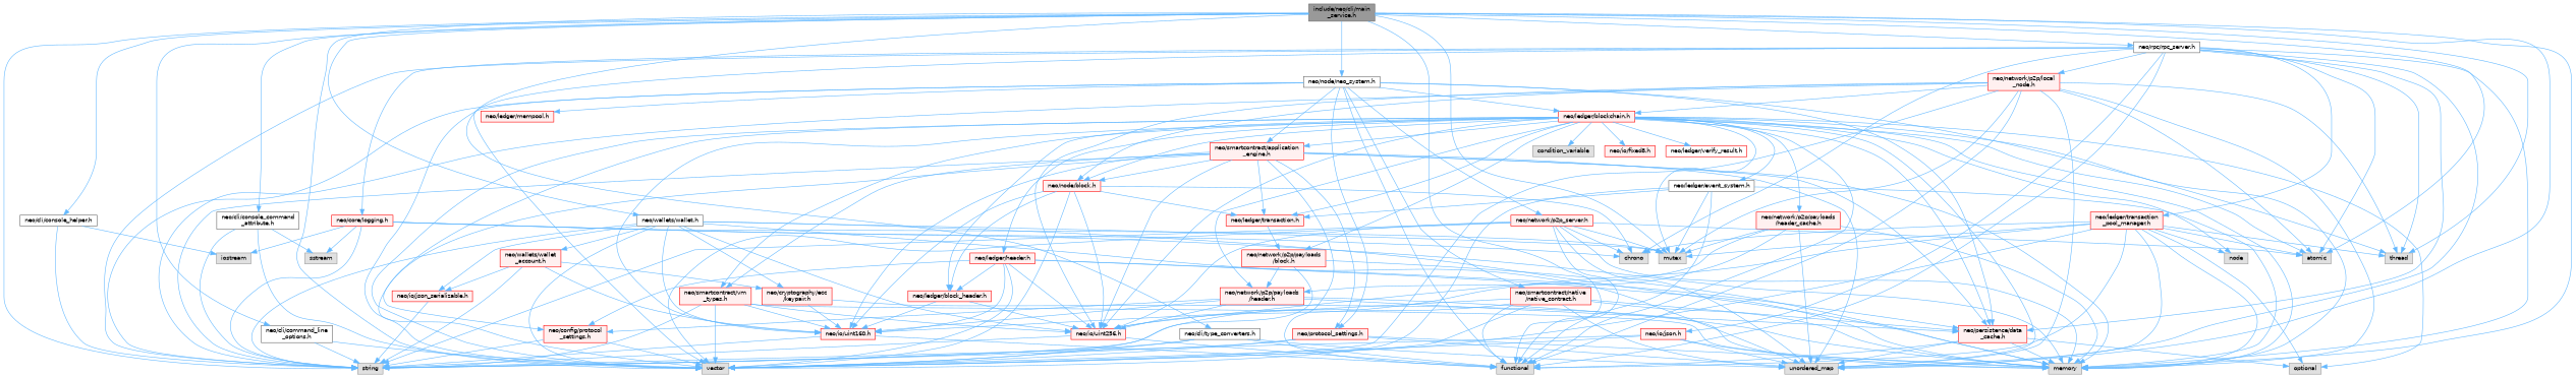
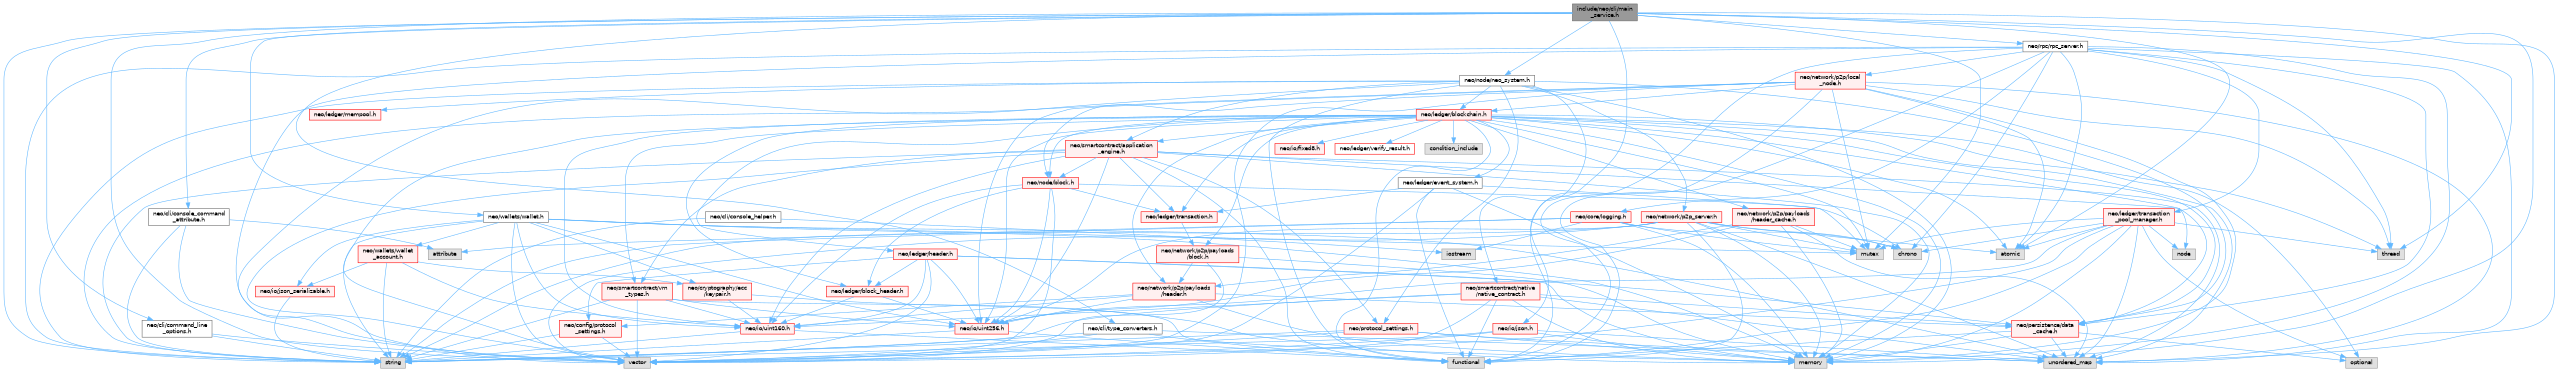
  digraph {
    node [color=red fillcolor="#FFF0F0" fontname=Helvetica fontsize=10 shape=box style=filled]
    edge [color=steelblue1 fontname=Helvetica fontsize=10 labelfontname=Helvetica labelfontsize=10 style=solid]
    n1 [color=gray40 fillcolor=grey60 fontcolor=black height=0.2 label="include/neo/cli/main\l_service.h" width=0.4]
    n2 [color=grey40 fillcolor=white height=0.2 label="neo/cli/command_line\l_options.h" width=0.4]
    n3 [color=grey60 fillcolor="#E0E0E0" height=0.2 label=string width=0.4]
    n4 [color=grey60 fillcolor="#E0E0E0" height=0.2 label=vector width=0.4]
    n5 [color=grey40 fillcolor=white height=0.2 label="neo/cli/console_command\l_attribute.h" width=0.4]
    n6 [color=grey40 fillcolor=white height=0.2 label="neo/cli/console_helper.h" width=0.4]
    n7 [color=grey40 fillcolor=white height=0.2 label="neo/cli/type_converters.h" width=0.4]
    n8 [color=grey60 fillcolor="#E0E0E0" height=0.2 label=functional width=0.4]
    n9 [color=grey60 fillcolor="#E0E0E0" height=0.2 label=unordered_map width=0.4]
    n10 [color=grey40 fillcolor=white height=0.2 label="neo/node/neo_system.h" width=0.4]
    n11 [color=grey60 fillcolor="#E0E0E0" height=0.2 label=memory width=0.4]
    n12 [color=grey60 fillcolor="#E0E0E0" height=0.2 label=mutex width=0.4]
    n13 [color=grey60 fillcolor="#E0E0E0" height=0.2 label=atomic width=0.4]
    n14 [color=grey60 fillcolor="#E0E0E0" height=0.2 label=thread width=0.4]
    n15 [color=grey40 fillcolor=white height=0.2 label="neo/rpc/rpc_server.h" width=0.4]
    n16 [color=grey40 fillcolor=white height=0.2 label="neo/wallets/wallet.h" width=0.4]
-   n17 [color=grey60 fillcolor="#E0E0E0" height=0.2 label=sstream width=0.4]
+   n17 [color=grey60 fillcolor="#E0E0E0" height=0.2 label=attribute width=0.4]
    n18 [color=grey60 fillcolor="#E0E0E0" height=0.2 label=iostream width=0.4]
    n19 [height=0.2 label="neo/ledger/blockchain.h" width=0.4]
    n20 [height=0.2 label="neo/persistence/data\l_cache.h" width=0.4]
    n21 [height=0.2 label="neo/smartcontract/application\l_engine.h" width=0.4]
    n22 [height=0.2 label="neo/protocol_settings.h" width=0.4]
    n23 [height=0.2 label="neo/ledger/mempool.h" width=0.4]
    n24 [height=0.2 label="neo/network/p2p_server.h" width=0.4]
    n25 [height=0.2 label="neo/smartcontract/native\l/native_contract.h" width=0.4]
    n26 [color=grey60 fillcolor="#E0E0E0" height=0.2 label=chrono width=0.4]
    n27 [height=0.2 label="neo/core/logging.h" width=0.4]
    n28 [height=0.2 label="neo/io/json.h" width=0.4]
    n29 [height=0.2 label="neo/ledger/transaction\l_pool_manager.h" width=0.4]
    n30 [height=0.2 label="neo/network/p2p/local\l_node.h" width=0.4]
    n31 [height=0.2 label="neo/io/uint160.h" width=0.4]
    n32 [height=0.2 label="neo/io/uint256.h" width=0.4]
    n33 [height=0.2 label="neo/cryptography/ecc\l/keypair.h" width=0.4]
    n34 [height=0.2 label="neo/io/json_serializable.h" width=0.4]
    n35 [height=0.2 label="neo/wallets/wallet\l_account.h" width=0.4]
    n36 [height=0.2 label="neo/node/block.h" width=0.4]
    n37 [height=0.2 label="neo/ledger/block_header.h" width=0.4]
    n38 [height=0.2 label="neo/ledger/transaction.h" width=0.4]
    n39 [color=grey40 fillcolor=white height=0.2 label="neo/ledger/event_system.h" width=0.4]
    n40 [height=0.2 label="neo/ledger/header.h" width=0.4]
    n41 [height=0.2 label="neo/config/protocol\l_settings.h" width=0.4]
    n42 [color=grey60 fillcolor="#E0E0E0" height=0.2 label=optional width=0.4]
    n43 [height=0.2 label="neo/network/p2p/payloads\l/block.h" width=0.4]
    n44 [height=0.2 label="neo/network/p2p/payloads\l/header.h" width=0.4]
    n45 [height=0.2 label="neo/network/p2p/payloads\l/header_cache.h" width=0.4]
    n46 [height=0.2 label="neo/io/fixed8.h" width=0.4]
    n47 [fillcolor=white height=0.2 label="neo/ledger/verify_result.h" width=0.4]
    n48 [height=0.2 label="neo/smartcontract/vm\l_types.h" width=0.4]
-   n49 [color=grey60 fillcolor="#E0E0E0" height=0.2 label=condition_variable width=0.4]
+   n49 [color=grey60 fillcolor="#E0E0E0" height=0.2 label=condition_include width=0.4]
    n50 [color=grey60 fillcolor="#E0E0E0" height=0.2 label="node" width=0.4]
    n1 -> n2
    n1 -> n3
    n1 -> n4
    n1 -> n5
-   n1 -> n6
    n1 -> n7
    n1 -> n8
    n1 -> n9
    n1 -> n10
    n1 -> n11
    n1 -> n12
    n1 -> n13
    n1 -> n14
    n1 -> n15
    n1 -> n16
    n2 -> n3
    n2 -> n4
    n5 -> n3
    n5 -> n4
    n5 -> n17
    n6 -> n3
    n6 -> n18
    n7 -> n3
    n7 -> n4
    n7 -> n8
    n7 -> n9
    n10 -> n3
    n10 -> n4
    n10 -> n8
    n10 -> n11
    n10 -> n19
    n10 -> n20
    n10 -> n21
    n10 -> n22
    n10 -> n23
    n10 -> n24
    n10 -> n25
    n15 -> n3
    n15 -> n4
    n15 -> n8
    n15 -> n9
    n15 -> n11
    n15 -> n13
    n15 -> n14
    n15 -> n20
    n15 -> n26
    n15 -> n27
    n15 -> n28
    n15 -> n29
    n15 -> n30
    n16 -> n3
    n16 -> n4
    n16 -> n9
    n16 -> n11
    n16 -> n12
    n16 -> n31
    n16 -> n32
    n16 -> n33
    n16 -> n34
    n16 -> n35
    n19 -> n4
    n19 -> n8
    n19 -> n9
    n19 -> n11
    n19 -> n12
    n19 -> n13
    n19 -> n14
    n19 -> n20
    n19 -> n21
    n19 -> n31
    n19 -> n32
    n19 -> n36
    n19 -> n37
    n19 -> n38
    n19 -> n39
    n19 -> n40
-   n19 -> n41
    n19 -> n42
    n19 -> n43
    n19 -> n44
    n19 -> n45
    n19 -> n46
    n19 -> n47
    n19 -> n48
    n19 -> n49
    n19 -> n50
    n20 -> n8
    n20 -> n9
    n20 -> n11
    n20 -> n42
    n21 -> n3
    n21 -> n4
    n21 -> n8
    n21 -> n9
    n21 -> n11
    n21 -> n20
    n21 -> n22
    n21 -> n31
    n21 -> n32
    n21 -> n36
    n21 -> n38
    n21 -> n48
    n22 -> n3
    n22 -> n4
    n22 -> n9
    n22 -> n11
    n24 -> n3
    n24 -> n4
    n24 -> n8
    n24 -> n9
    n24 -> n11
    n24 -> n12
    n24 -> n13
    n24 -> n26
    n24 -> n32
    n25 -> n3
    n25 -> n4
    n25 -> n8
    n25 -> n9
    n25 -> n11
    n25 -> n20
    n25 -> n31
    n27 -> n3
    n27 -> n11
    n27 -> n12
    n27 -> n17
    n27 -> n18
    n27 -> n26
    n28 -> n3
    n28 -> n4
    n28 -> n9
    n28 -> n11
    n29 -> n4
    n29 -> n8
    n29 -> n9
    n29 -> n11
    n29 -> n12
    n29 -> n13
    n29 -> n14
    n29 -> n26
    n29 -> n32
    n29 -> n42
    n29 -> n50
    n30 -> n3
    n30 -> n4
    n30 -> n8
    n30 -> n9
    n30 -> n11
    n30 -> n12
    n30 -> n13
    n30 -> n14
    n30 -> n19
    n30 -> n32
    n30 -> n36
    n31 -> n3
    n31 -> n8
    n32 -> n3
    n32 -> n8
    n33 -> n11
    n33 -> n31
    n34 -> n3
    n35 -> n3
    n35 -> n31
    n35 -> n33
    n35 -> n34
    n36 -> n4
    n36 -> n26
    n36 -> n31
    n36 -> n32
    n36 -> n37
    n36 -> n38
    n37 -> n31
    n37 -> n32
    n38 -> n43
    n39 -> n4
    n39 -> n8
    n39 -> n11
    n39 -> n12
    n39 -> n38
    n40 -> n4
    n40 -> n11
    n40 -> n20
    n40 -> n31
    n40 -> n32
    n40 -> n37
    n40 -> n41
    n41 -> n3
    n41 -> n4
    n43 -> n4
    n43 -> n11
    n43 -> n44
    n44 -> n11
    n44 -> n20
    n44 -> n31
    n44 -> n32
    n44 -> n41
    n45 -> n9
    n45 -> n11
    n45 -> n12
    n45 -> n32
    n45 -> n44
    n48 -> n3
    n48 -> n4
    n48 -> n11
    n48 -> n31
    n48 -> n32
  }
